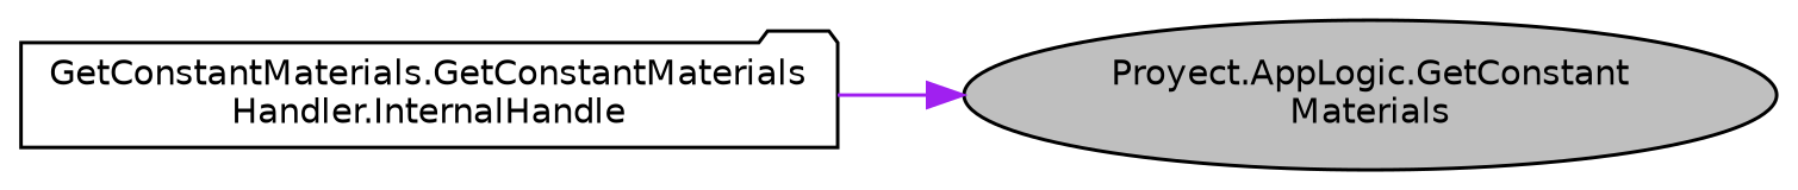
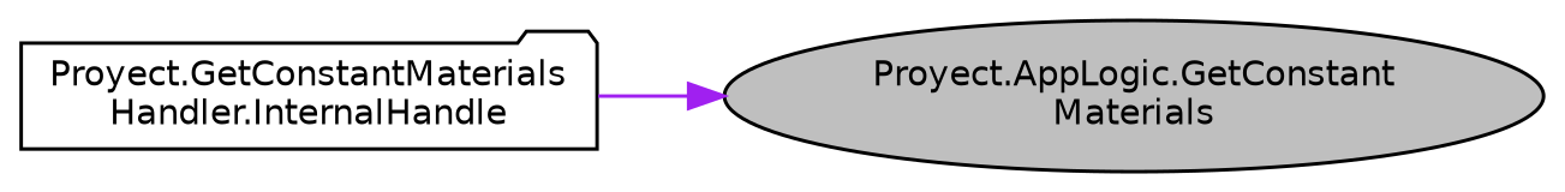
  digraph {
    rankdir=RL
    node [color=black fontname=Helvetica fontsize=10 style=filled]
    n1 [fillcolor=grey75 fontcolor=black height=0.2 label="Proyect.AppLogic.GetConstant\lMaterials" shape=ellipse width=0.4]
-   n2 [fillcolor=white height=0.2 label="GetConstantMaterials.GetConstantMaterials\lHandler.InternalHandle" shape=folder width=0.4]
+   n2 [fillcolor=white height=0.2 label="Proyect.GetConstantMaterials\lHandler.InternalHandle" shape=folder width=0.4]
    n1 -> n2 [color=purple dir=back fontname=Helvetica fontsize=10 labelfontname=Helvetica labelfontsize=10 style=solid]
  }
